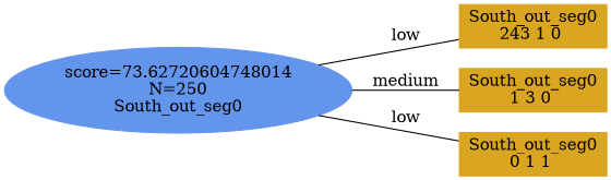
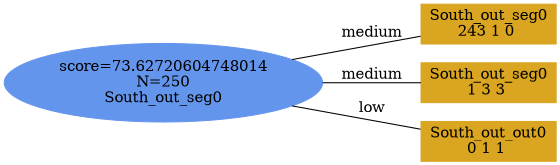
  digraph {
    rankdir=LR
    node [color=goldenrod shape=box style=filled]
    edge [dir=none]
    n1 [color=cornflowerblue label="score=73.62720604748014\nN=250\nSouth_out_seg0" shape=ellipse]
    n2 [label="South_out_seg0\n243 1 0 "]
-   n3 [label="South_out_seg0\n1 3 0 "]
-   n4 [label="South_out_seg0\n0 1 1 "]
+   n3 [label="South_out_seg0\n1 3 3 "]
+   n4 [label="South_out_out0\n0 1 1 "]
    subgraph sub_1 {
      rank=same
      n1
    }
    subgraph sub_2 {
      rank=same
      n2
    }
    subgraph sub_3 {
      rank=same
      n3
    }
    subgraph sub_4 {
      rank=same
      n4
    }
-   n1 -> n2 [label=low]
+   n1 -> n2 [label=medium]
    n1 -> n3 [label=medium]
    n1 -> n4 [label=low]
  }
